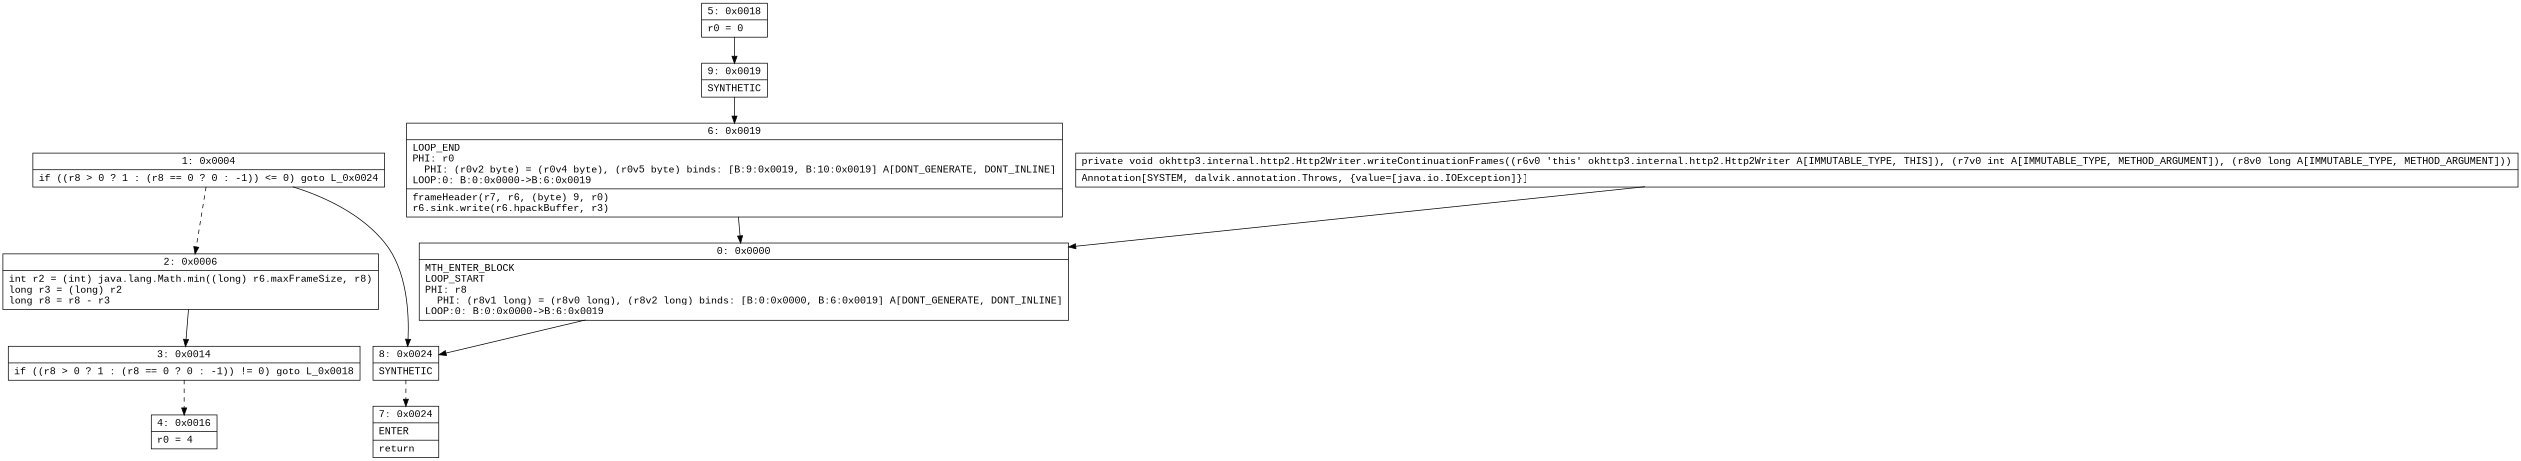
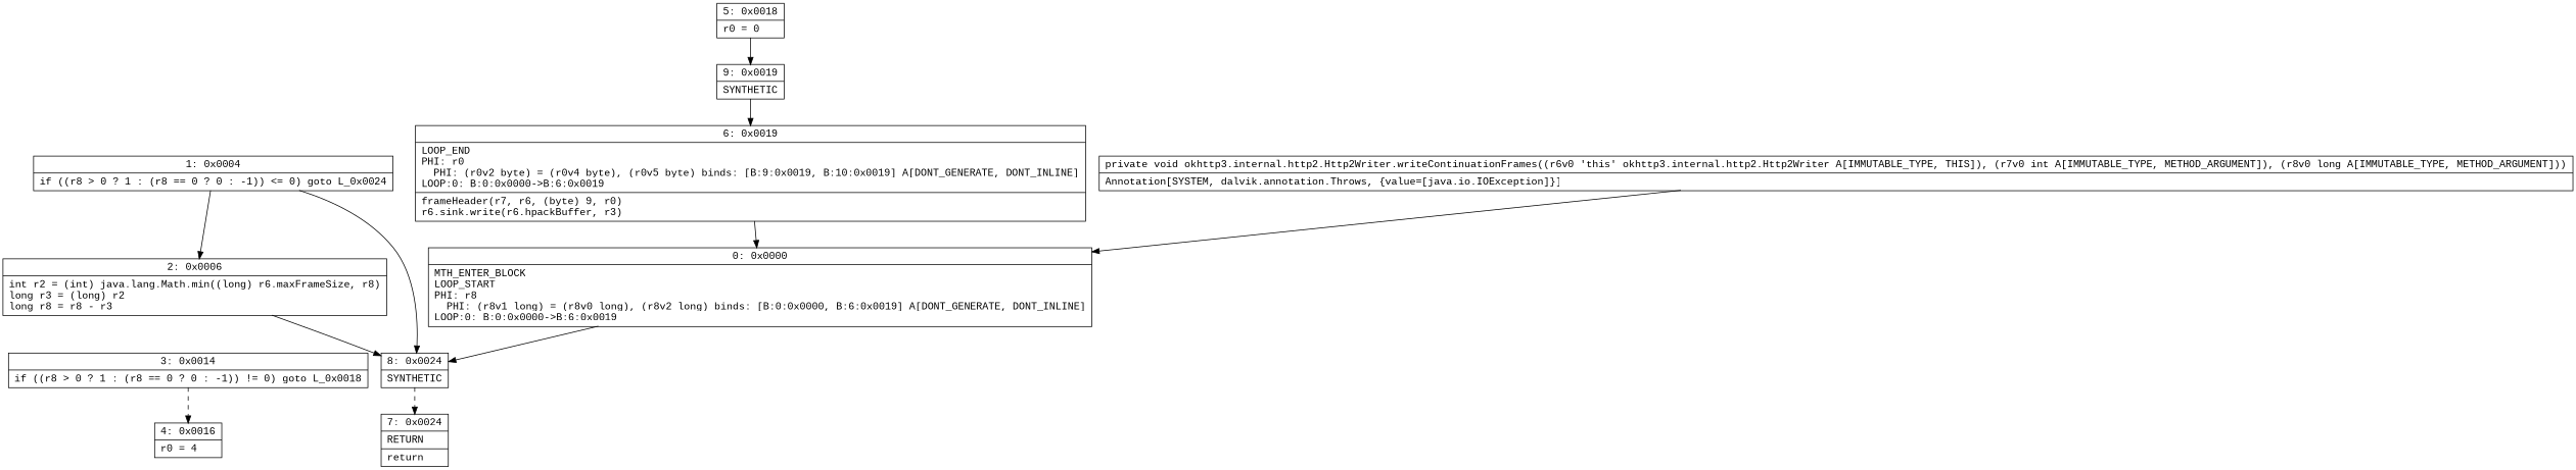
  digraph {
    fontname="Liberation Mono"
    node [fontname="Liberation Mono" shape=record]
    edge [fontname="Liberation Mono"]
    n1 [label="{0\:\ 0x0000|MTH_ENTER_BLOCK\lLOOP_START\lPHI: r8 \l  PHI: (r8v1 long) = (r8v0 long), (r8v2 long) binds: [B:0:0x0000, B:6:0x0019] A[DONT_GENERATE, DONT_INLINE]\lLOOP:0: B:0:0x0000\-\>B:6:0x0019\l}"]
    n2 [label="{8\:\ 0x0024|SYNTHETIC\l}"]
    n3 [label="{1\:\ 0x0004|if ((r8 \> 0 ? 1 : (r8 == 0 ? 0 : \-1)) \<= 0) goto L_0x0024\l}"]
    n4 [label="{2\:\ 0x0006|int r2 = (int) java.lang.Math.min((long) r6.maxFrameSize, r8)\llong r3 = (long) r2\llong r8 = r8 \- r3\l}"]
    n5 [label="{3\:\ 0x0014|if ((r8 \> 0 ? 1 : (r8 == 0 ? 0 : \-1)) != 0) goto L_0x0018\l}"]
-   n6 [label="{7\:\ 0x0024|ENTER\l|return\l}"]
+   n6 [label="{7\:\ 0x0024|RETURN\l|return\l}"]
    n7 [label="{4\:\ 0x0016|r0 = 4\l}"]
    n8 [label="{5\:\ 0x0018|r0 = 0\l}"]
    n9 [label="{9\:\ 0x0019|SYNTHETIC\l}"]
    n10 [label="{6\:\ 0x0019|LOOP_END\lPHI: r0 \l  PHI: (r0v2 byte) = (r0v4 byte), (r0v5 byte) binds: [B:9:0x0019, B:10:0x0019] A[DONT_GENERATE, DONT_INLINE]\lLOOP:0: B:0:0x0000\-\>B:6:0x0019\l|frameHeader(r7, r6, (byte) 9, r0)\lr6.sink.write(r6.hpackBuffer, r3)\l}"]
    n11 [label="{private void okhttp3.internal.http2.Http2Writer.writeContinuationFrames((r6v0 'this' okhttp3.internal.http2.Http2Writer A[IMMUTABLE_TYPE, THIS]), (r7v0 int A[IMMUTABLE_TYPE, METHOD_ARGUMENT]), (r8v0 long A[IMMUTABLE_TYPE, METHOD_ARGUMENT]))  | Annotation[SYSTEM, dalvik.annotation.Throws, \{value=[java.io.IOException]\}]\l}"]
    n1 -> n2
    n2 -> n6 [style=dashed]
    n3 -> n2
-   n3 -> n4 [style=dashed]
-   n4 -> n5
+   n3 -> n4 [style=solid]
+   n4 -> n2
    n5 -> n7 [style=dashed]
    n8 -> n9
    n9 -> n10
    n10 -> n1
    n11 -> n1
  }
